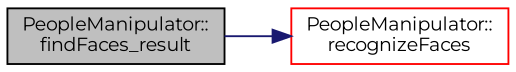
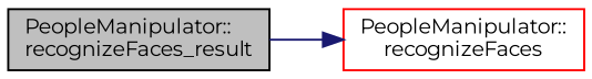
  digraph {
    rankdir=LR
    fontname=Montserrat
    node [fontname=Montserrat fontsize=10 shape=record style=filled]
-   n1 [color=black fillcolor=grey75 fontcolor=black height=0.2 label="PeopleManipulator::\lfindFaces_result" width=0.4]
+   n1 [color=black fillcolor=grey75 fontcolor=black height=0.2 label="PeopleManipulator::\lrecognizeFaces_result" width=0.4]
    n2 [color=red fillcolor=white height=0.2 label="PeopleManipulator::\lrecognizeFaces" width=0.4]
    n1 -> n2 [color=midnightblue fontname=Montserrat fontsize=10 labelfontname=Helvetica labelfontsize=10 style=solid]
  }
